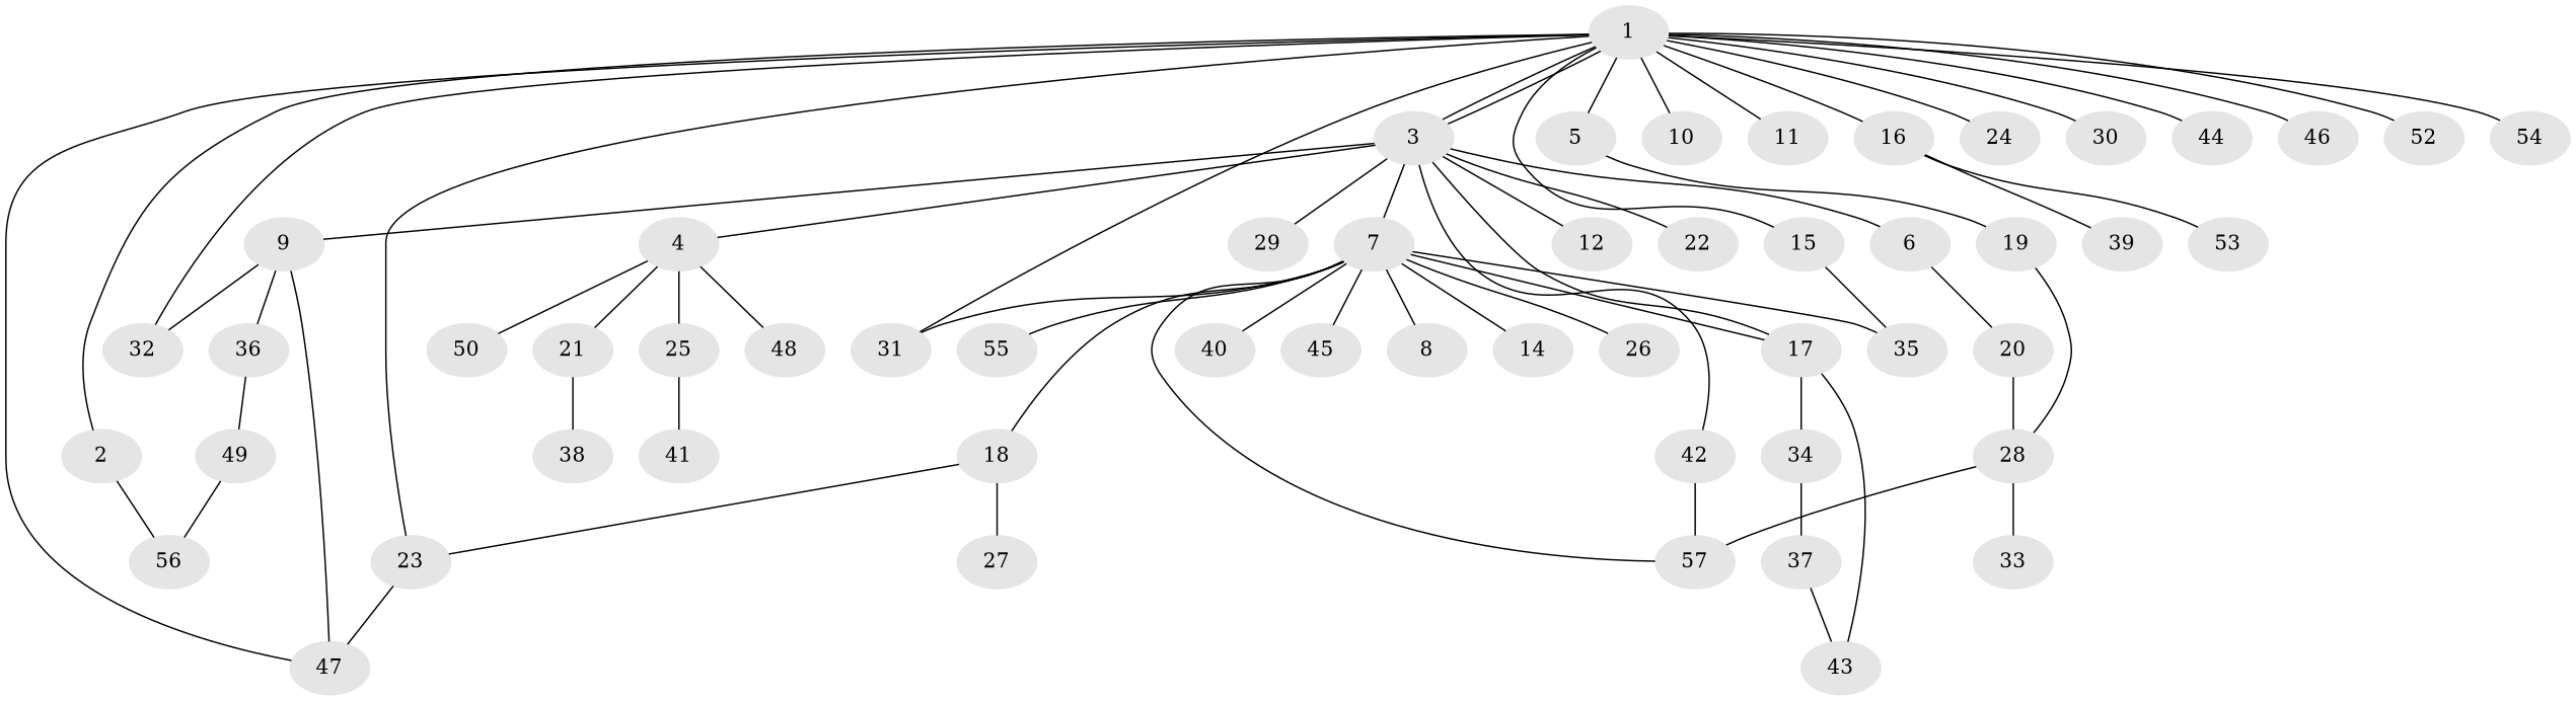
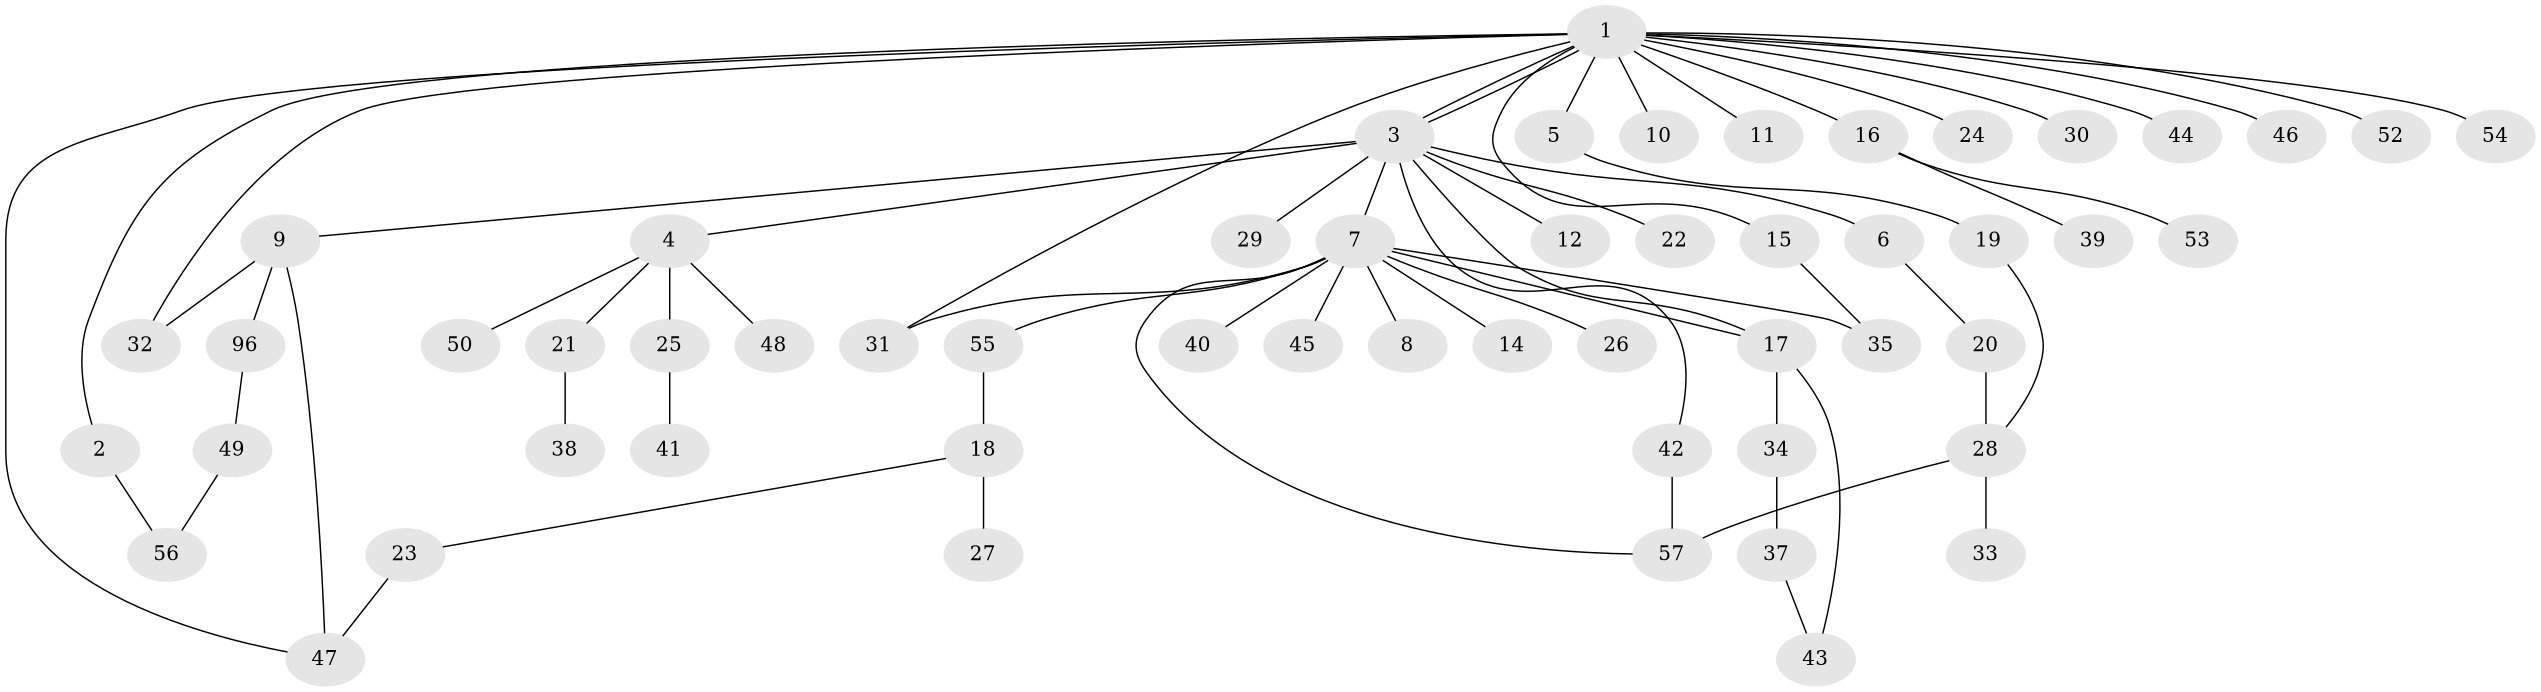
  graph {
    node [color=gray90 style=filled]
    1
    2
    3
    5
    10
    11
    15
    16
    23
    24
    30
    31
    32
    44
    46
    47
    52
    54
    56
    4
    6
    7
    9
    12
    17
    22
    29
    42
    19
    35
    39
    53
    21
    25
    48
    50
    20
    8
    14
    18
    26
    40
    45
    55
    57
-   36
+   36 [label=96]
    34
    43
    38
    41
    28
    27
    49
    37
    33
    1 -- 2
    1 -- 3
    1 -- 3
    1 -- 5
    1 -- 10
    1 -- 11
    1 -- 15
    1 -- 16
-   1 -- 23
    1 -- 24
    1 -- 30
    1 -- 31
    1 -- 32
    1 -- 44
    1 -- 46
    1 -- 47
    1 -- 52
    1 -- 54
    2 -- 56
    3 -- 4
    3 -- 6
    3 -- 7
    3 -- 9
    3 -- 12
    3 -- 17
    3 -- 22
    3 -- 29
    3 -- 42
    5 -- 19
    15 -- 35
    16 -- 39
    16 -- 53
    23 -- 47
    4 -- 21
    4 -- 25
    4 -- 48
    4 -- 50
    6 -- 20
    7 -- 31
    7 -- 17
    7 -- 35
    7 -- 8
    7 -- 14
-   7 -- 18
+   55 -- 18
    7 -- 26
    7 -- 40
    7 -- 45
    7 -- 55
    7 -- 57
    9 -- 32
    9 -- 47
    9 -- 36
    17 -- 34
    17 -- 43
    42 -- 57
    19 -- 28
    21 -- 38
    25 -- 41
    20 -- 28
    18 -- 23
    18 -- 27
    36 -- 49
    34 -- 37
    28 -- 57
    28 -- 33
    49 -- 56
    37 -- 43
  }
